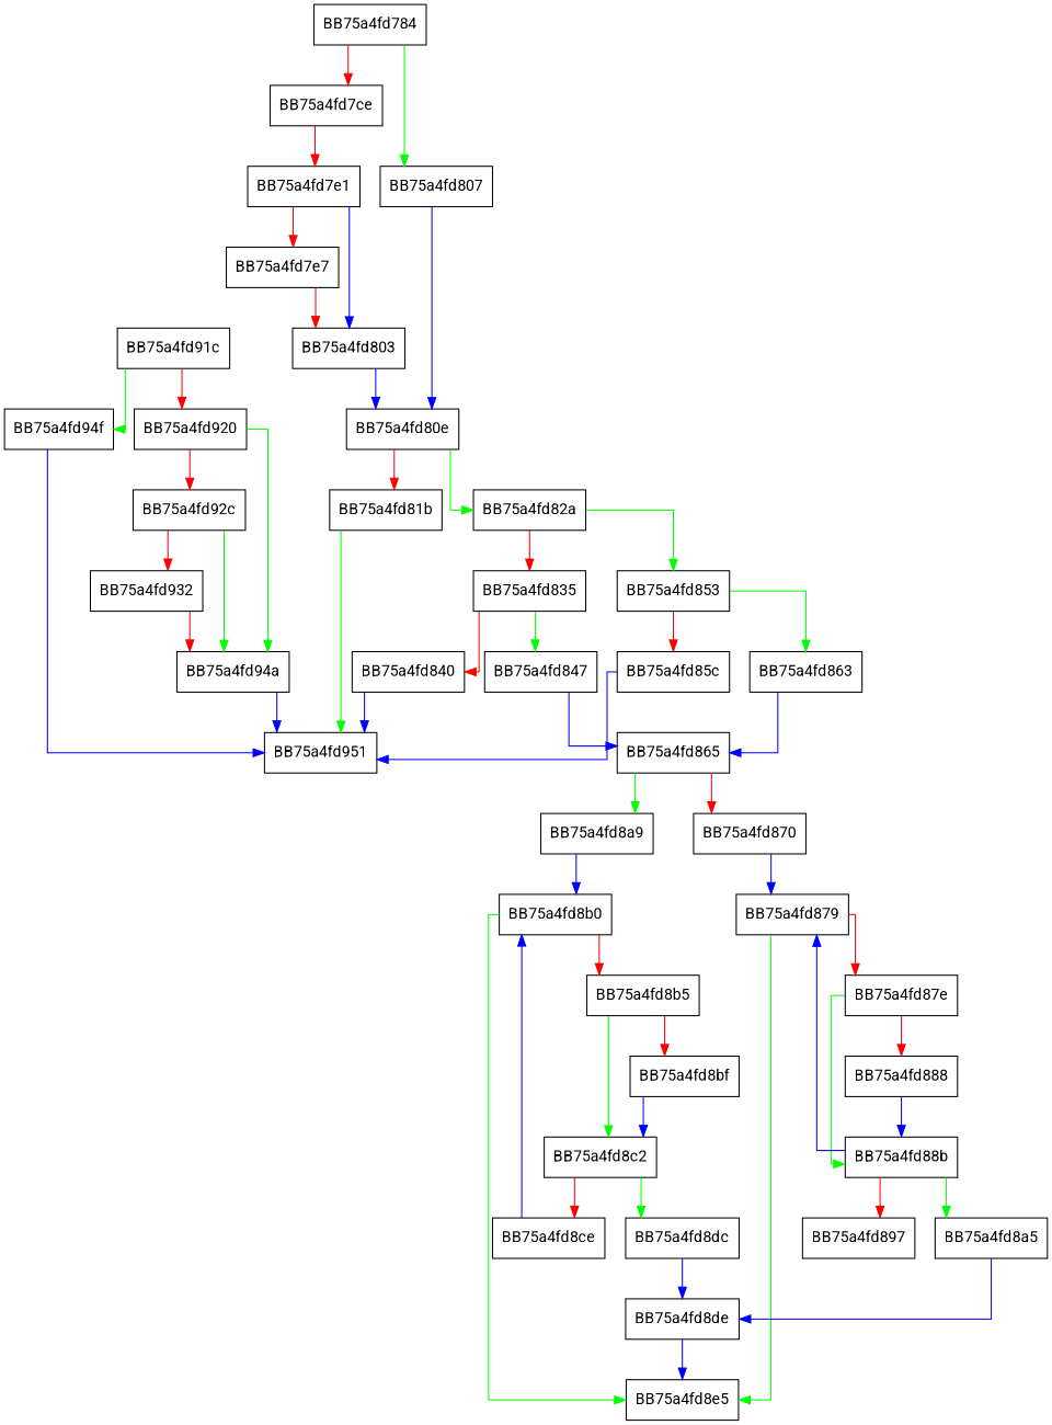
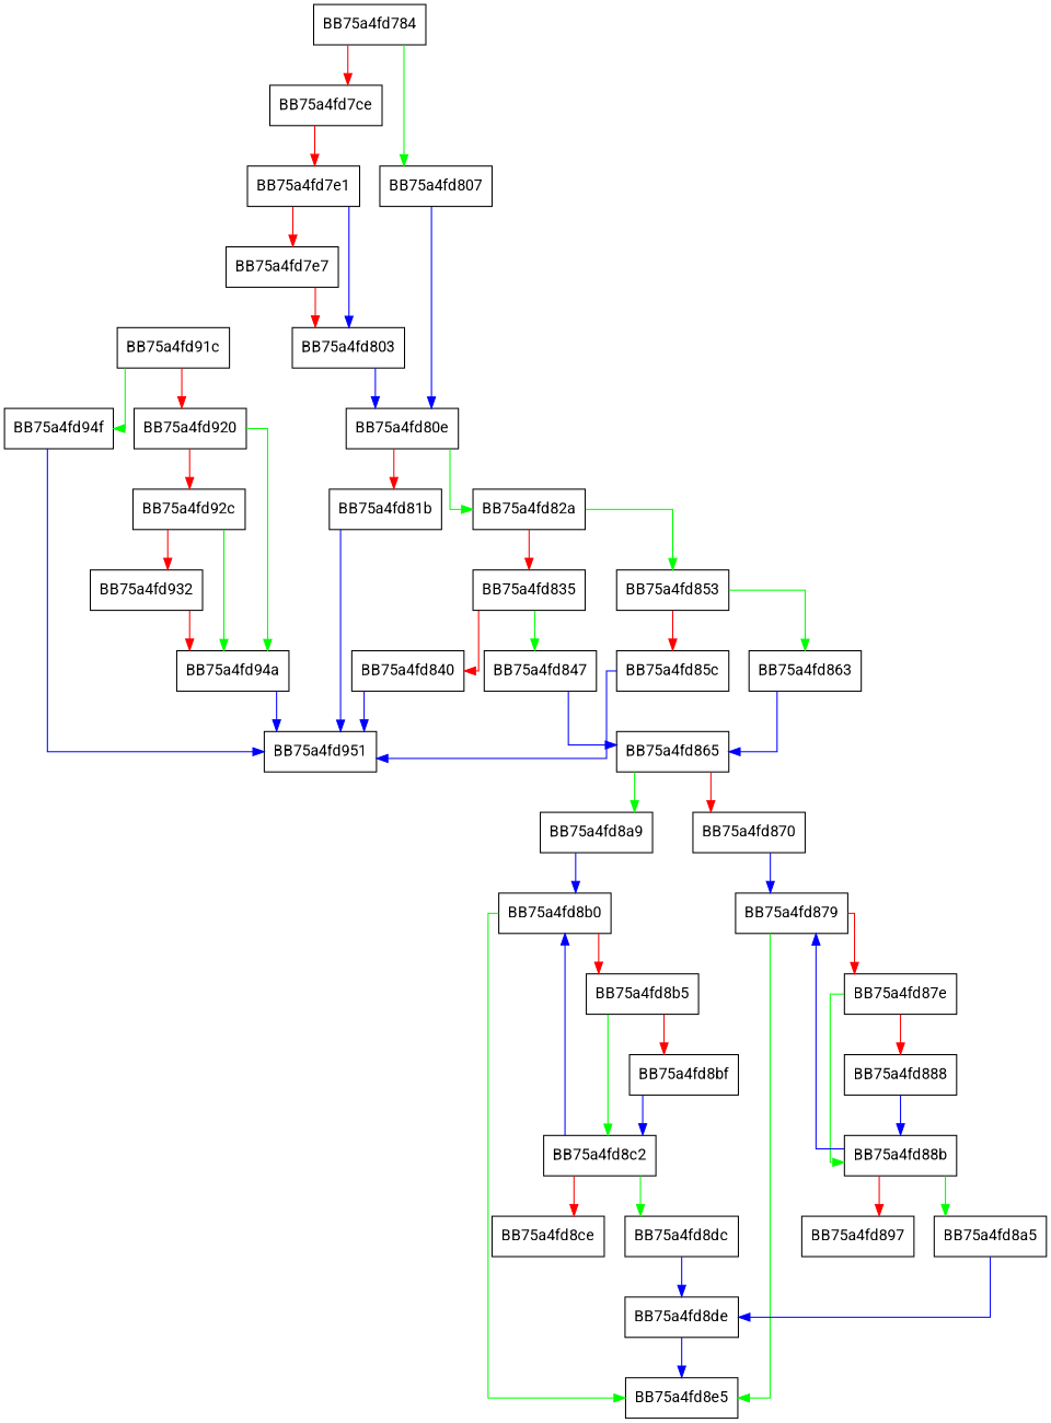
  digraph {
    fontname=Roboto
    splines=ortho
    node [fontname=Roboto shape=box]
    edge [color=red fontname=Roboto]
    BB75a4fd784
    BB75a4fd807
    BB75a4fd7ce
    BB75a4fd80e
    BB75a4fd7e1
    BB75a4fd82a
    BB75a4fd81b
    BB75a4fd803
    BB75a4fd7e7
    BB75a4fd853
    BB75a4fd835
    BB75a4fd951
    BB75a4fd863
    BB75a4fd85c
    BB75a4fd847
    BB75a4fd840
    BB75a4fd865
    BB75a4fd8a9
    BB75a4fd870
    BB75a4fd8b0
    BB75a4fd879
    BB75a4fd8e5
    BB75a4fd8b5
    BB75a4fd87e
    BB75a4fd88b
    BB75a4fd888
    BB75a4fd91c
    BB75a4fd94f
    BB75a4fd920
    BB75a4fd8a5
    BB75a4fd897
    BB75a4fd8de
    BB75a4fd8c2
    BB75a4fd8bf
    BB75a4fd8dc
    BB75a4fd8ce
    BB75a4fd94a
    BB75a4fd92c
    BB75a4fd932
    BB75a4fd784 -> BB75a4fd807 [color=green]
    BB75a4fd784 -> BB75a4fd7ce
    BB75a4fd807 -> BB75a4fd80e [color=blue]
    BB75a4fd7ce -> BB75a4fd7e1
    BB75a4fd80e -> BB75a4fd82a [color=green]
    BB75a4fd80e -> BB75a4fd81b
    BB75a4fd7e1 -> BB75a4fd803 [color=blue]
    BB75a4fd7e1 -> BB75a4fd7e7
    BB75a4fd82a -> BB75a4fd853 [color=green]
    BB75a4fd82a -> BB75a4fd835
-   BB75a4fd81b -> BB75a4fd951 [color=green]
+   BB75a4fd81b -> BB75a4fd951 [color=blue]
    BB75a4fd803 -> BB75a4fd80e [color=blue]
    BB75a4fd7e7 -> BB75a4fd803
    BB75a4fd853 -> BB75a4fd863 [color=green]
    BB75a4fd853 -> BB75a4fd85c
    BB75a4fd835 -> BB75a4fd847 [color=green]
    BB75a4fd835 -> BB75a4fd840
    BB75a4fd863 -> BB75a4fd865 [color=blue]
    BB75a4fd85c -> BB75a4fd951 [color=blue]
    BB75a4fd847 -> BB75a4fd865 [color=blue]
    BB75a4fd840 -> BB75a4fd951 [color=blue]
    BB75a4fd865 -> BB75a4fd8a9 [color=green]
    BB75a4fd865 -> BB75a4fd870
    BB75a4fd8a9 -> BB75a4fd8b0 [color=blue]
    BB75a4fd870 -> BB75a4fd879 [color=blue]
    BB75a4fd8b0 -> BB75a4fd8e5 [color=green]
    BB75a4fd8b0 -> BB75a4fd8b5
    BB75a4fd879 -> BB75a4fd8e5 [color=green]
    BB75a4fd879 -> BB75a4fd87e
    BB75a4fd8b5 -> BB75a4fd8c2 [color=green]
    BB75a4fd8b5 -> BB75a4fd8bf
    BB75a4fd87e -> BB75a4fd88b [color=green]
    BB75a4fd87e -> BB75a4fd888
    BB75a4fd88b -> BB75a4fd879 [color=blue]
    BB75a4fd88b -> BB75a4fd8a5 [color=green]
    BB75a4fd88b -> BB75a4fd897
    BB75a4fd888 -> BB75a4fd88b [color=blue]
    BB75a4fd91c -> BB75a4fd94f [color=green]
    BB75a4fd91c -> BB75a4fd920
    BB75a4fd94f -> BB75a4fd951 [color=blue]
    BB75a4fd920 -> BB75a4fd94a [color=green]
    BB75a4fd920 -> BB75a4fd92c
    BB75a4fd8a5 -> BB75a4fd8de [color=blue]
    BB75a4fd8de -> BB75a4fd8e5 [color=blue]
    BB75a4fd8c2 -> BB75a4fd8dc [color=green]
    BB75a4fd8c2 -> BB75a4fd8ce
    BB75a4fd8bf -> BB75a4fd8c2 [color=blue]
    BB75a4fd8dc -> BB75a4fd8de [color=blue]
-   BB75a4fd8ce -> BB75a4fd8b0 [color=blue]
+   BB75a4fd8c2 -> BB75a4fd8b0 [color=blue]
    BB75a4fd94a -> BB75a4fd951 [color=blue]
    BB75a4fd92c -> BB75a4fd94a [color=green]
    BB75a4fd92c -> BB75a4fd932
    BB75a4fd932 -> BB75a4fd94a
  }
